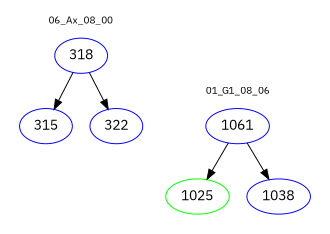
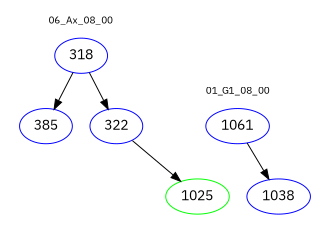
  digraph {
    fontname="IBM Plex Sans"
    node [color=blue fontname="IBM Plex Sans"]
    edge [color=black fontname="IBM Plex Sans"]
    n1 [label=318]
-   n2 [label=315]
+   n2 [label=385]
    n3 [label=322]
    n4 [label=1061]
    n5 [color=green label=1025]
    n6 [label=1038]
    subgraph cluster_1 {
      color=white
      fontsize=10
      label="06_Ax_08_00"
      n1
      n2
      n3
    }
    subgraph cluster_2 {
      color=white
      fontsize=10
-     label="01_G1_08_06"
+     label="01_G1_08_00"
      n4
      n5
      n6
    }
    n1 -> n2
    n1 -> n3
-   n4 -> n5
+   n3 -> n5
    n4 -> n6
  }
